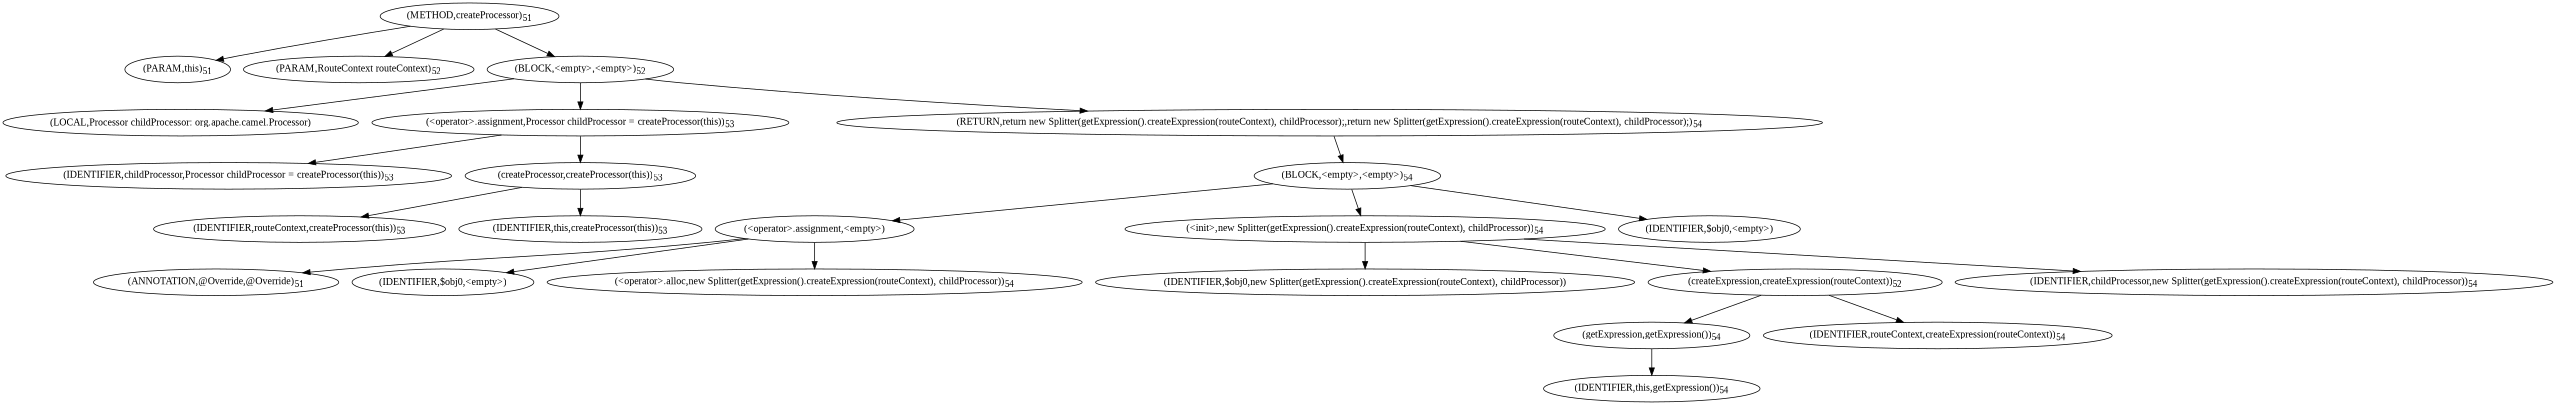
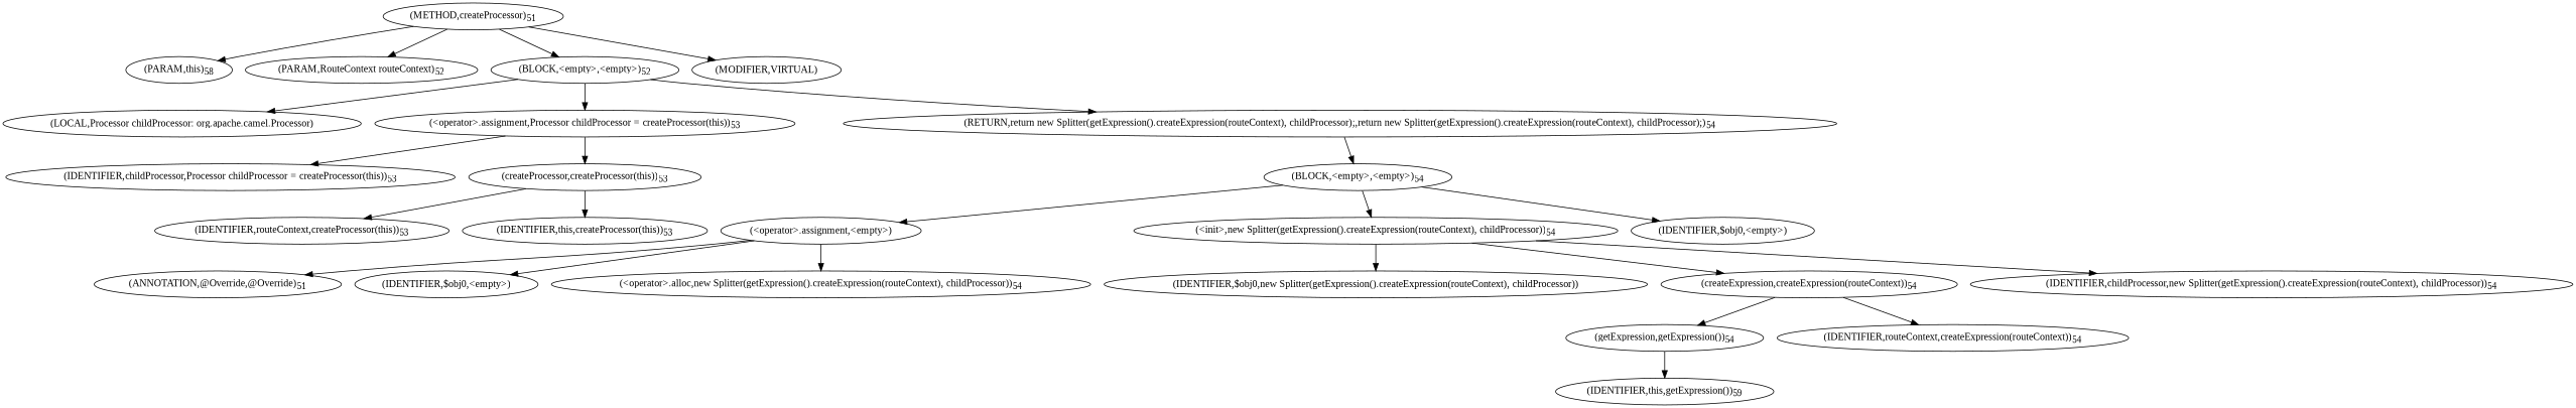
  digraph {
    fontname="Liberation Serif"
    node [fontname="Liberation Serif"]
    edge [fontname="Liberation Serif"]
    n1 [label=<(METHOD,createProcessor)<SUB>51</SUB>>]
-   n2 [label=<(PARAM,this)<SUB>51</SUB>>]
+   n2 [label=<(PARAM,this)<SUB>58</SUB>>]
    n3 [label=<(PARAM,RouteContext routeContext)<SUB>52</SUB>>]
    n4 [label=<(BLOCK,&lt;empty&gt;,&lt;empty&gt;)<SUB>52</SUB>>]
+   n5 [label=<(MODIFIER,VIRTUAL)>]
    n6 [label=<(LOCAL,Processor childProcessor: org.apache.camel.Processor)>]
    n7 [label=<(&lt;operator&gt;.assignment,Processor childProcessor = createProcessor(this))<SUB>53</SUB>>]
    n8 [label=<(RETURN,return new Splitter(getExpression().createExpression(routeContext), childProcessor);,return new Splitter(getExpression().createExpression(routeContext), childProcessor);)<SUB>54</SUB>>]
    n9 [label=<(ANNOTATION,@Override,@Override)<SUB>51</SUB>>]
    n10 [label=<(IDENTIFIER,childProcessor,Processor childProcessor = createProcessor(this))<SUB>53</SUB>>]
    n11 [label=<(createProcessor,createProcessor(this))<SUB>53</SUB>>]
    n12 [label=<(BLOCK,&lt;empty&gt;,&lt;empty&gt;)<SUB>54</SUB>>]
    n13 [label=<(IDENTIFIER,routeContext,createProcessor(this))<SUB>53</SUB>>]
    n14 [label=<(IDENTIFIER,this,createProcessor(this))<SUB>53</SUB>>]
    n15 [label=<(&lt;operator&gt;.assignment,&lt;empty&gt;)>]
    n16 [label=<(&lt;init&gt;,new Splitter(getExpression().createExpression(routeContext), childProcessor))<SUB>54</SUB>>]
    n17 [label=<(IDENTIFIER,$obj0,&lt;empty&gt;)>]
    n18 [label=<(IDENTIFIER,$obj0,&lt;empty&gt;)>]
    n19 [label=<(&lt;operator&gt;.alloc,new Splitter(getExpression().createExpression(routeContext), childProcessor))<SUB>54</SUB>>]
    n20 [label=<(IDENTIFIER,$obj0,new Splitter(getExpression().createExpression(routeContext), childProcessor))>]
-   n21 [label=<(createExpression,createExpression(routeContext))<SUB>52</SUB>>]
+   n21 [label=<(createExpression,createExpression(routeContext))<SUB>54</SUB>>]
    n22 [label=<(IDENTIFIER,childProcessor,new Splitter(getExpression().createExpression(routeContext), childProcessor))<SUB>54</SUB>>]
    n23 [label=<(getExpression,getExpression())<SUB>54</SUB>>]
    n24 [label=<(IDENTIFIER,routeContext,createExpression(routeContext))<SUB>54</SUB>>]
-   n25 [label=<(IDENTIFIER,this,getExpression())<SUB>54</SUB>>]
+   n25 [label=<(IDENTIFIER,this,getExpression())<SUB>59</SUB>>]
    n1 -> n2
    n1 -> n3
    n1 -> n4
+   n1 -> n5
    n4 -> n6
    n4 -> n7
    n4 -> n8
    n7 -> n10
    n7 -> n11
    n8 -> n12
    n11 -> n13
    n11 -> n14
    n12 -> n15
    n12 -> n16
    n12 -> n17
    n15 -> n9
    n15 -> n18
    n15 -> n19
    n16 -> n20
    n16 -> n21
    n16 -> n22
    n21 -> n23
    n21 -> n24
    n23 -> n25
  }
